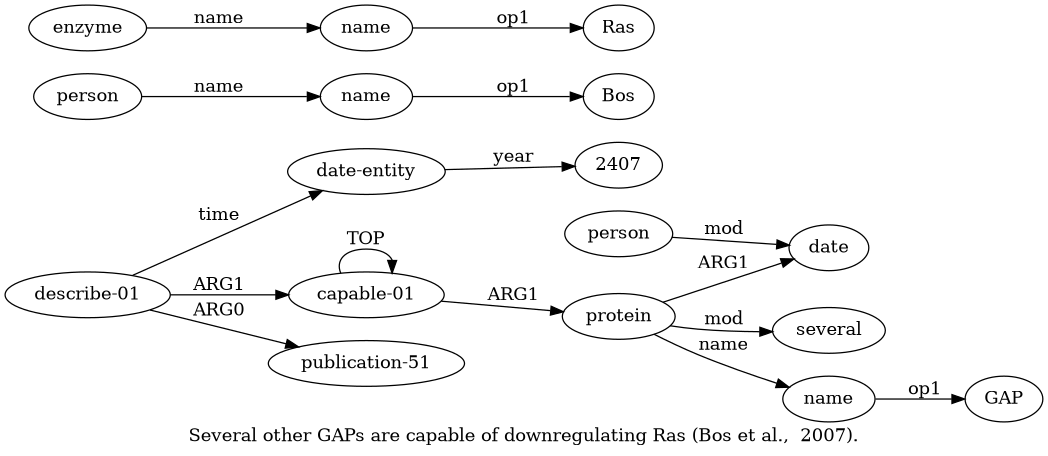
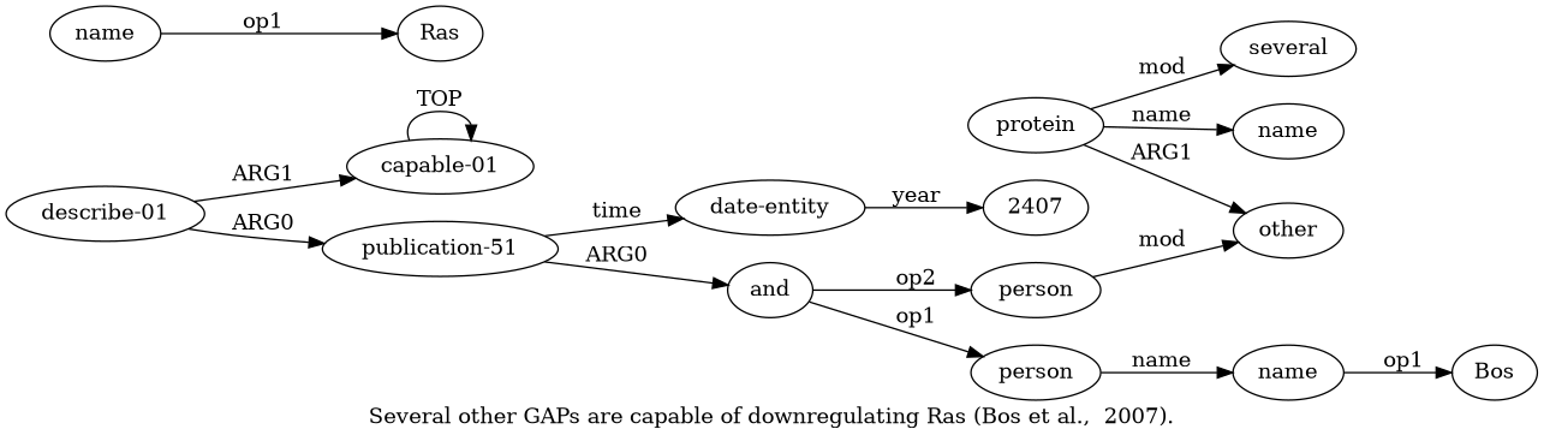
  digraph {
    label="Several other GAPs are capable of downregulating Ras (Bos et al.,  2007)."
    rankdir=LR
    node [color=black gold_ind=-1 gold_label=name test_ind=-1 test_label=name]
    edge [color=black gold_label=op1 test_label=op1]
    n1 [gold_ind=14 gold_label="date-entity" label="date-entity" test_ind=14 test_label="date-entity"]
    n2 [gold_label=2007 label=2407 test_label=2007]
    n3 [gold_label=Bos label=Bos test_label=Bos]
    n4 [gold_ind=11 gold_label=person label=person test_ind=11 test_label=person]
    n5 [gold_ind=12 label=name test_ind=12]
+   n6 [gold_ind=10 gold_label=and label=and test_ind=10 test_label=and]
    n7 [gold_ind=13 gold_label=person label=person test_ind=13 test_label=person]
-   n8 [gold_ind=4 gold_label=other label=date test_ind=4 test_label=other]
-   n9 [gold_label=GAP label=GAP test_label=GAP]
+   n8 [gold_ind=4 gold_label=other label=other test_ind=4 test_label=other]
    n10 [gold_label=Ras label=Ras test_label=Ras]
    n11 [gold_ind=1 gold_label=protein label=protein test_ind=1 test_label=protein]
    n12 [gold_ind=3 gold_label=several label=several test_ind=3 test_label=several]
    n13 [gold_ind=2 label=name test_ind=2]
    n14 [gold_ind=0 gold_label="capable-01" label="capable-01" test_ind=0 test_label="capable-01"]
-   n15 [gold_ind=6 gold_label=enzyme label=enzyme test_ind=6 test_label=enzyme]
    n16 [gold_ind=7 label=name test_ind=7]
    n17 [gold_ind=9 gold_label="publication-91" label="publication-51" test_ind=9 test_label="publication-91"]
    n18 [gold_ind=8 gold_label="describe-01" label="describe-01" test_ind=8 test_label="describe-01"]
    n1 -> n2 [gold_label=year label=year test_label=year]
    n4 -> n5 [gold_label=name label=name test_label=name]
    n5 -> n3 [label=op1]
+   n6 -> n4 [label=op1]
+   n6 -> n7 [gold_label=op2 label=op2 test_label=op2]
    n7 -> n8 [gold_label=mod label=mod test_label=mod]
    n11 -> n8 [gold_label=mod label=ARG1 test_label=mod]
    n11 -> n12 [gold_label=quant label=mod test_label=quant]
    n11 -> n13 [gold_label=name label=name test_label=name]
-   n13 -> n9 [label=op1]
-   n14 -> n11 [gold_label=ARG1 label=ARG1 test_label=ARG1]
    n14 -> n14 [gold_label=TOP label=TOP test_label=TOP]
-   n15 -> n16 [gold_label=name label=name test_label=name]
    n16 -> n10 [label=op1]
-   n18 -> n1 [gold_label=time label=time test_label=time]
+   n17 -> n1 [gold_label=time label=time test_label=time]
+   n17 -> n6 [gold_label=ARG0 label=ARG0 test_label=ARG0]
    n18 -> n14 [gold_label=ARG1 label=ARG1 test_label=ARG1]
    n18 -> n17 [gold_label=ARG0 label=ARG0 test_label=ARG0]
  }
